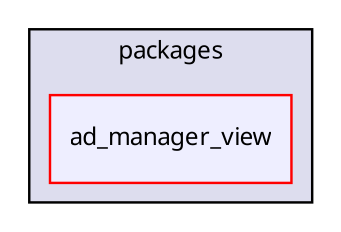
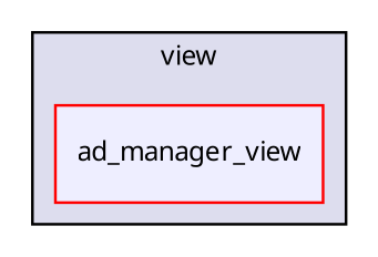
  digraph {
    compound=true
    n1 [fillcolor="#eeeeff" fontname="FreeSans.ttf" fontsize=10 label=ad_manager_view pencolor=black shape=box style=filled color=red]
    subgraph cluster_1 {
      bgcolor="#ddddee"
      fontname="FreeSans.ttf"
      fontsize=10
-     label=packages
+     label=view
      pencolor=black
      n1
    }
  }
